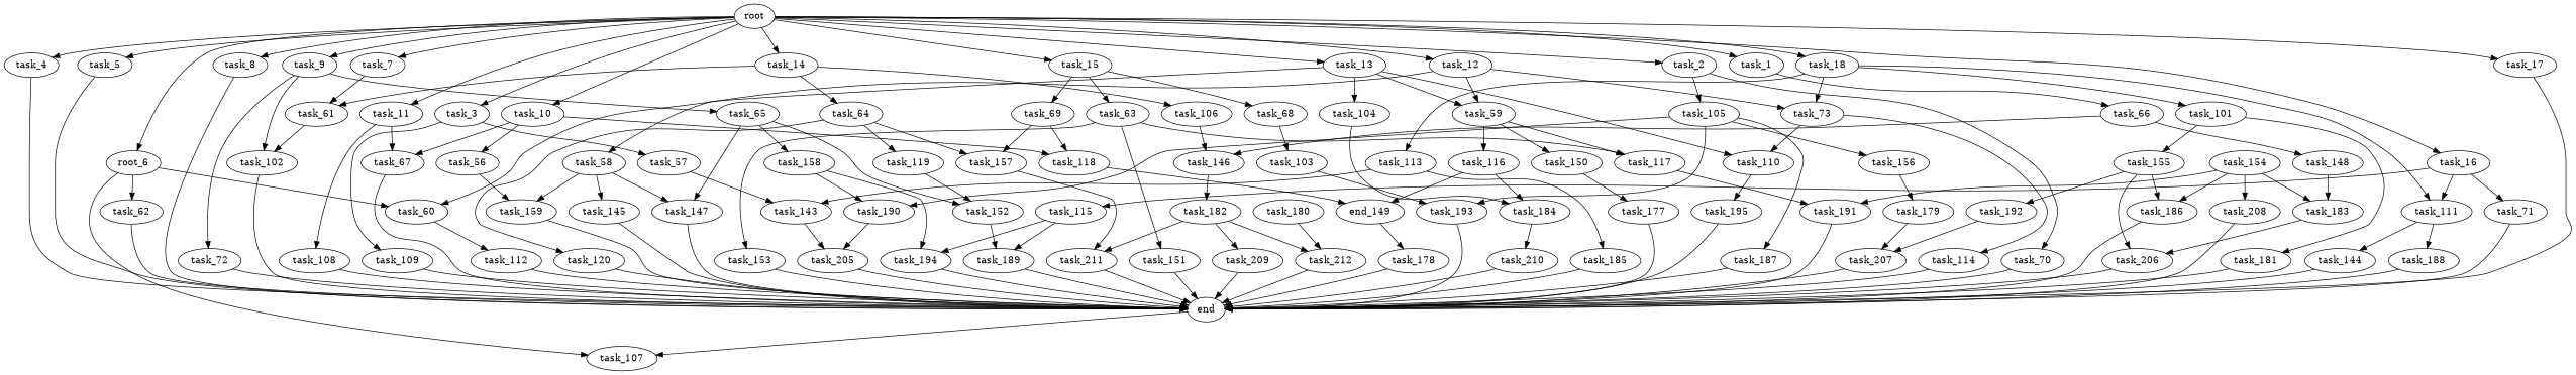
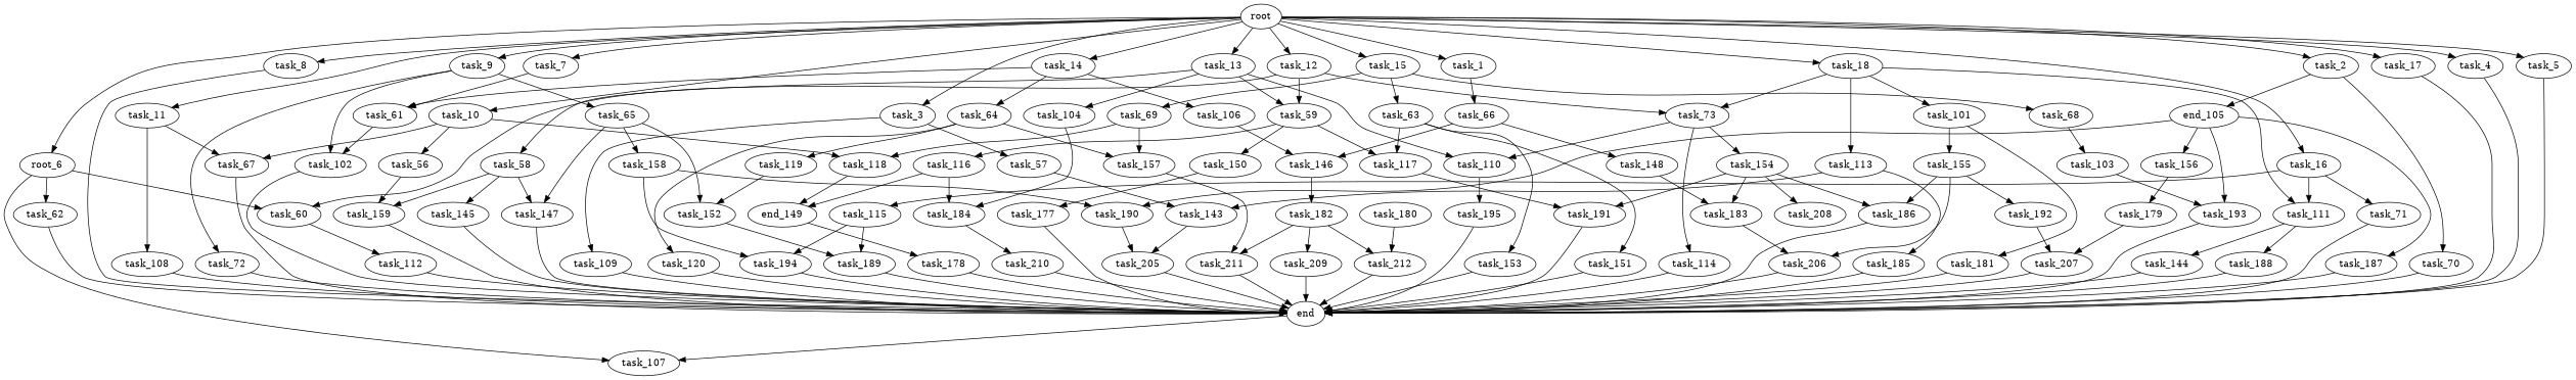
  digraph {
    root
    task_1
    task_2
    task_3
    task_4
    task_5
    n7 [label=root_6]
    task_7
    task_8
    task_9
    task_10
    task_11
    task_12
    task_13
    task_14
    task_15
    task_16
    task_17
    task_18
    task_66
    task_70
-   task_105
+   task_105 [label=end_105]
    task_57
    task_109
    end
    task_60
    task_62
    task_107
    task_61
    task_65
    task_72
    task_102
    task_56
    task_67
    task_118
    task_108
    task_59
    task_73
    task_58
    task_104
    task_110
    task_64
    task_106
    task_63
    task_68
    task_69
    task_71
    task_111
    task_115
    task_101
    task_113
    task_146
    task_148
    task_193
    task_156
    task_187
    task_190
    task_143
    task_112
    task_147
    task_152
    task_158
    task_159
    n64 [label=end_149]
    task_116
    task_117
    task_150
    task_114
    task_154
    task_145
    task_184
    task_195
    task_119
    task_120
    task_157
    task_151
    task_153
    task_103
    task_144
    task_188
    task_189
    task_194
    task_155
    task_181
    task_185
    task_205
    task_191
    task_177
    task_211
    task_182
    task_183
    task_186
    task_208
    task_192
    task_206
    task_210
    task_179
    task_178
    task_180
    task_212
    task_209
    task_207
    root -> task_1
    root -> task_2
    root -> task_3
    root -> task_4
    root -> task_5
    root -> n7
    root -> task_7
    root -> task_8
    root -> task_9
    root -> task_10
    root -> task_11
    root -> task_12
    root -> task_13
    root -> task_14
    root -> task_15
    root -> task_16
    root -> task_17
    root -> task_18
    task_1 -> task_66
    task_2 -> task_70
    task_2 -> task_105
    task_3 -> task_57
    task_3 -> task_109
    task_4 -> end
    task_5 -> end
    n7 -> task_60
    n7 -> task_62
    n7 -> task_107
    task_7 -> task_61
    task_8 -> end
    task_9 -> task_65
    task_9 -> task_72
    task_9 -> task_102
    task_10 -> task_56
    task_10 -> task_67
    task_10 -> task_118
    task_11 -> task_67
    task_11 -> task_108
    task_12 -> task_60
    task_12 -> task_59
    task_12 -> task_73
    task_13 -> task_59
    task_13 -> task_58
    task_13 -> task_104
    task_13 -> task_110
    task_14 -> task_61
    task_14 -> task_64
    task_14 -> task_106
    task_15 -> task_63
    task_15 -> task_68
    task_15 -> task_69
    task_16 -> task_71
    task_16 -> task_111
    task_16 -> task_115
    task_17 -> end
    task_18 -> task_73
    task_18 -> task_111
    task_18 -> task_101
    task_18 -> task_113
    task_66 -> task_146
    task_66 -> task_148
    task_70 -> end
    task_105 -> task_193
    task_105 -> task_156
    task_105 -> task_187
    task_105 -> task_190
    task_57 -> task_143
    task_109 -> end
    end -> task_107
    task_60 -> task_112
    task_62 -> end
    task_61 -> task_102
    task_65 -> task_147
    task_65 -> task_152
    task_65 -> task_158
    task_72 -> end
    task_102 -> end
    task_56 -> task_159
    task_67 -> end
    task_118 -> n64
    task_108 -> end
    task_59 -> task_116
    task_59 -> task_117
    task_59 -> task_150
    task_73 -> task_110
    task_73 -> task_114
+   task_73 -> task_154
    task_58 -> task_147
    task_58 -> task_159
    task_58 -> task_145
    task_104 -> task_184
    task_110 -> task_195
    task_64 -> task_119
    task_64 -> task_120
    task_64 -> task_157
    task_106 -> task_146
    task_63 -> task_117
    task_63 -> task_151
    task_63 -> task_153
    task_68 -> task_103
    task_69 -> task_118
    task_69 -> task_157
    task_71 -> end
    task_111 -> task_144
    task_111 -> task_188
    task_115 -> task_189
    task_115 -> task_194
    task_101 -> task_155
    task_101 -> task_181
    task_113 -> task_143
    task_113 -> task_185
    task_146 -> task_182
    task_148 -> task_183
    task_193 -> end
    task_156 -> task_179
    task_187 -> end
    task_190 -> task_205
    task_143 -> task_205
    task_112 -> end
    task_147 -> end
    task_152 -> task_189
    task_158 -> task_190
    task_158 -> task_194
    task_159 -> end
    n64 -> task_178
    task_116 -> n64
    task_116 -> task_184
    task_117 -> task_191
    task_150 -> task_177
    task_114 -> end
    task_154 -> task_191
    task_154 -> task_183
    task_154 -> task_186
    task_154 -> task_208
    task_145 -> end
    task_184 -> task_210
    task_195 -> end
    task_119 -> task_152
    task_120 -> end
    task_157 -> task_211
    task_151 -> end
    task_153 -> end
    task_103 -> task_193
    task_144 -> end
    task_188 -> end
    task_189 -> end
    task_194 -> end
    task_155 -> task_186
    task_155 -> task_192
    task_155 -> task_206
    task_181 -> end
    task_185 -> end
    task_205 -> end
    task_191 -> end
    task_177 -> end
    task_211 -> end
    task_182 -> task_211
    task_182 -> task_212
    task_182 -> task_209
    task_183 -> task_206
    task_186 -> end
-   task_208 -> end
    task_192 -> task_207
    task_206 -> end
    task_210 -> end
    task_179 -> task_207
    task_178 -> end
    task_180 -> task_212
    task_212 -> end
    task_209 -> end
    task_207 -> end
  }
